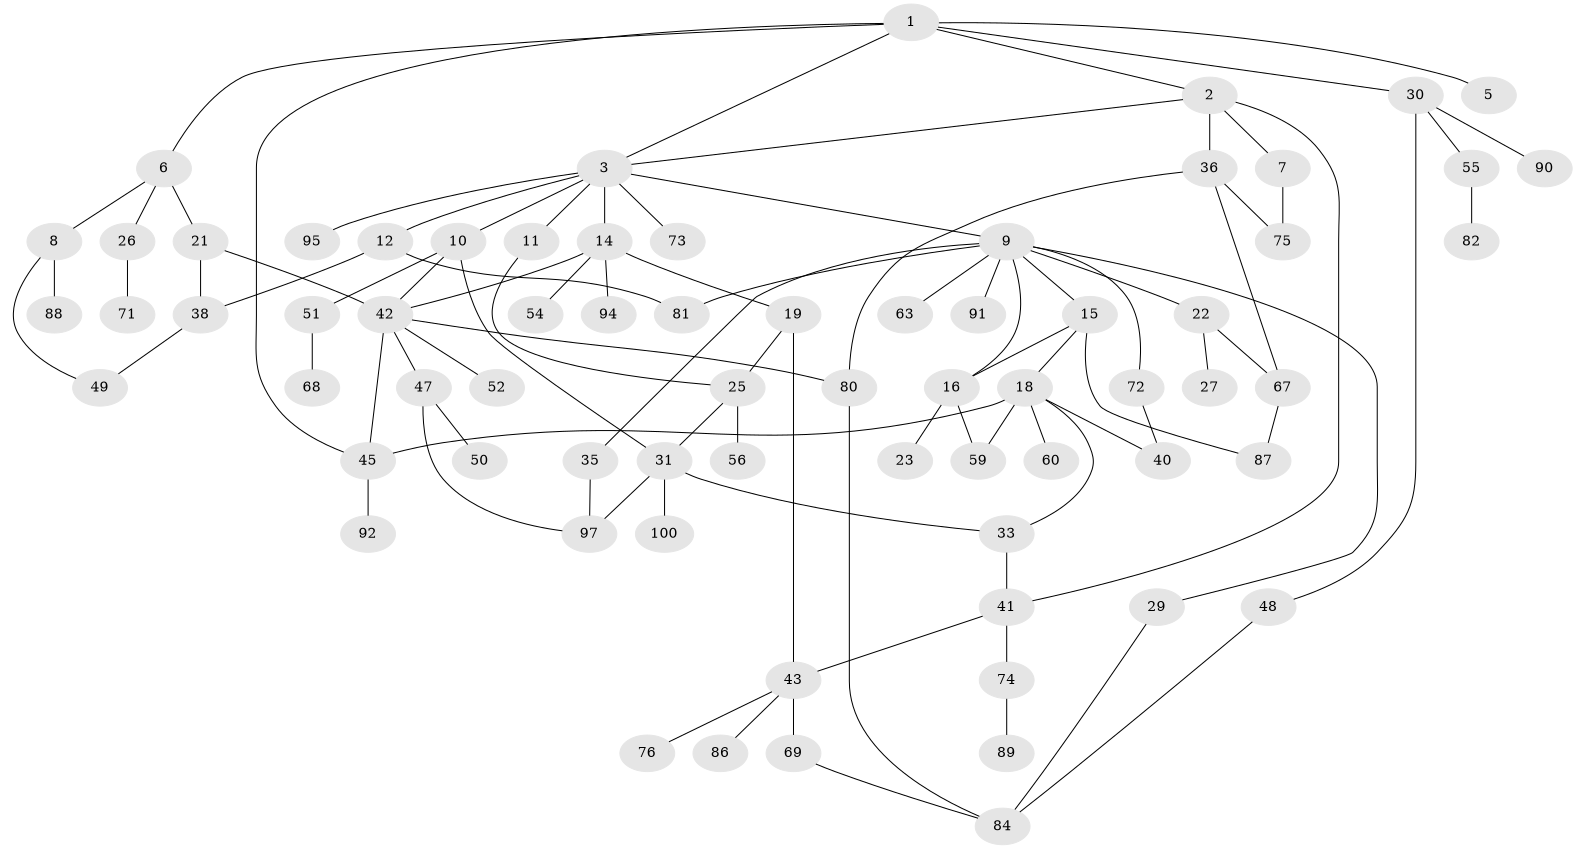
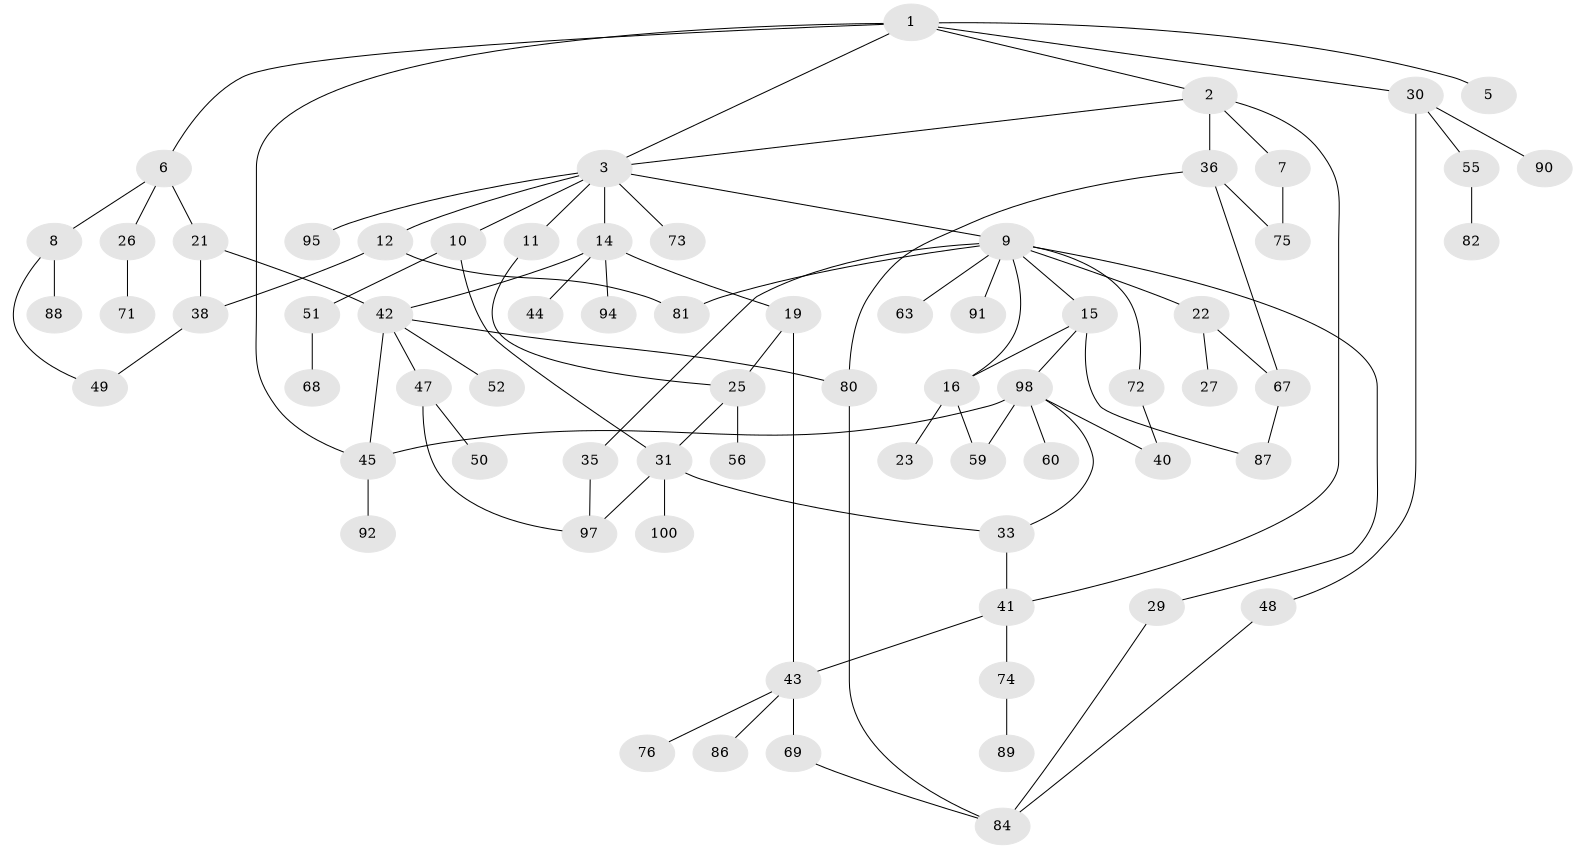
  graph {
    fontname="DejaVu Serif"
    node [color=gray90 fontname="DejaVu Serif" style=filled]
    edge [fontname="DejaVu Serif"]
    1 [super="+4"]
    2 [super="+82"]
    3 [super="+13"]
    5
    6
    30 [super="+32"]
    45 [super="+66"]
    7
    36 [super="+83"]
    41 [super="+44"]
    9 [super="+17"]
    10 [super="+28"]
    11 [super="+99"]
    12
    14 [super="+24"]
    73
    95
    8
    21
    26 [super="+70"]
    48
    55
    90
    92
    75
    67 [super="+98"]
    80
    43 [super="+58"]
    74 [super="+79"]
    15 [super="+20"]
    16 [super="+34"]
    22
    29 [super="+85"]
    35
    63
    72
    81
    91
    31 [super="+37"]
    42 [super="+53"]
    51
    25 [super="+39"]
    38 [super="+46"]
    19
-   54
+   54 [label=44]
    94 [super="+96"]
    49 [super="+57"]
    88
    71
-   18 [super="+64"]
+   18 [super="+64" label=98]
    87
    23
    59
    27
    84 [super="+97"]
    n56 [label=97 super="+78"]
    40 [super="+65"]
    33 [super="+61"]
    100
    47
    52
    68
    56
    60
    69
    76
    86
    n68 [label=82]
    89
    50 [super="+93"]
    1 -- 2
    1 -- 3
    1 -- 5
    1 -- 6
    1 -- 30
    1 -- 45
    2 -- 3
    2 -- 7
    2 -- 36
    2 -- 41
    3 -- 9
    3 -- 10
    3 -- 11
    3 -- 12
    3 -- 14
    3 -- 73
    3 -- 95
    6 -- 8
    6 -- 21
    6 -- 26
    30 -- 48
    30 -- 55
    30 -- 90
    45 -- 92
    7 -- 75
    36 -- 75
    36 -- 67
    36 -- 80
    41 -- 43
    41 -- 74
    9 -- 15
    9 -- 16
    9 -- 22
    9 -- 29
    9 -- 35
    9 -- 63
    9 -- 72
    9 -- 81
    9 -- 91
    10 -- 31
-   10 -- 42
    10 -- 51
    11 -- 25
    12 -- 81
    12 -- 38
    14 -- 42
    14 -- 19
    14 -- 54
    14 -- 94
    8 -- 49
    8 -- 88
    21 -- 42
    21 -- 38
    26 -- 71
    48 -- 84
    55 -- n68
    67 -- 87
    80 -- 84
    43 -- 69
    43 -- 76
    43 -- 86
    74 -- 89
    15 -- 16 [weight=2]
    15 -- 18
    15 -- 87
    16 -- 23
    16 -- 59
    22 -- 67
    22 -- 27
    29 -- 84
    35 -- n56
    72 -- 40
    31 -- n56
    31 -- 33
    31 -- 100
    42 -- 45
    42 -- 80
    42 -- 47
    42 -- 52
    51 -- 68
    25 -- 31
    25 -- 56
    38 -- 49
    19 -- 43
    19 -- 25
    18 -- 45
    18 -- 59
    18 -- 40
    18 -- 33
    18 -- 60
    33 -- 41
    47 -- n56
    47 -- 50
    69 -- 84
  }
